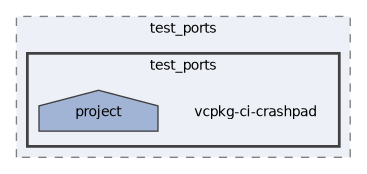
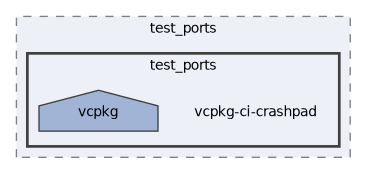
  digraph {
    compound=true
    node [fontname=Helvetica fontsize=10]
    n1 [height=0.2 label="vcpkg-ci-crashpad" shape=plaintext width=0.4]
-   n2 [color=grey25 fillcolor="#a2b4d6" height=0.2 label=project shape=house style=filled width=0.4]
+   n2 [color=grey25 fillcolor="#a2b4d6" height=0.2 label=vcpkg shape=house style=filled width=0.4]
    subgraph cluster_1 {
      bgcolor="#edf0f7"
      fontname=Helvetica
      fontsize=10
      label=test_ports
      pencolor=grey50
      style="filled,dashed"
      subgraph cluster_2 {
        bgcolor="#edf0f7"
        fontname=Helvetica
        fontsize=10
        pencolor=grey25
        style="filled,bold"
        n1
        n2
      }
    }
  }
